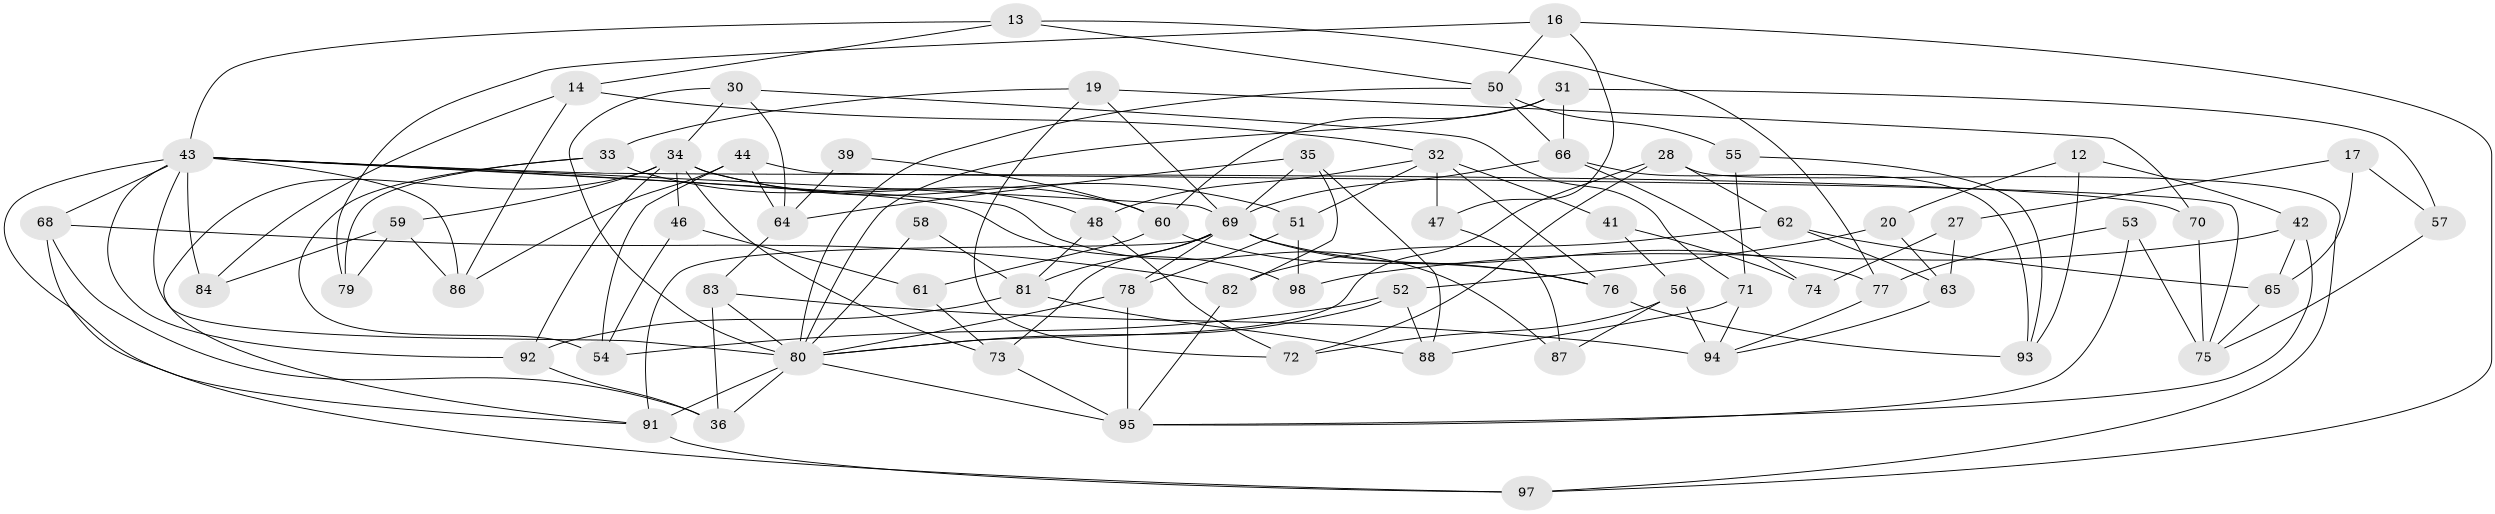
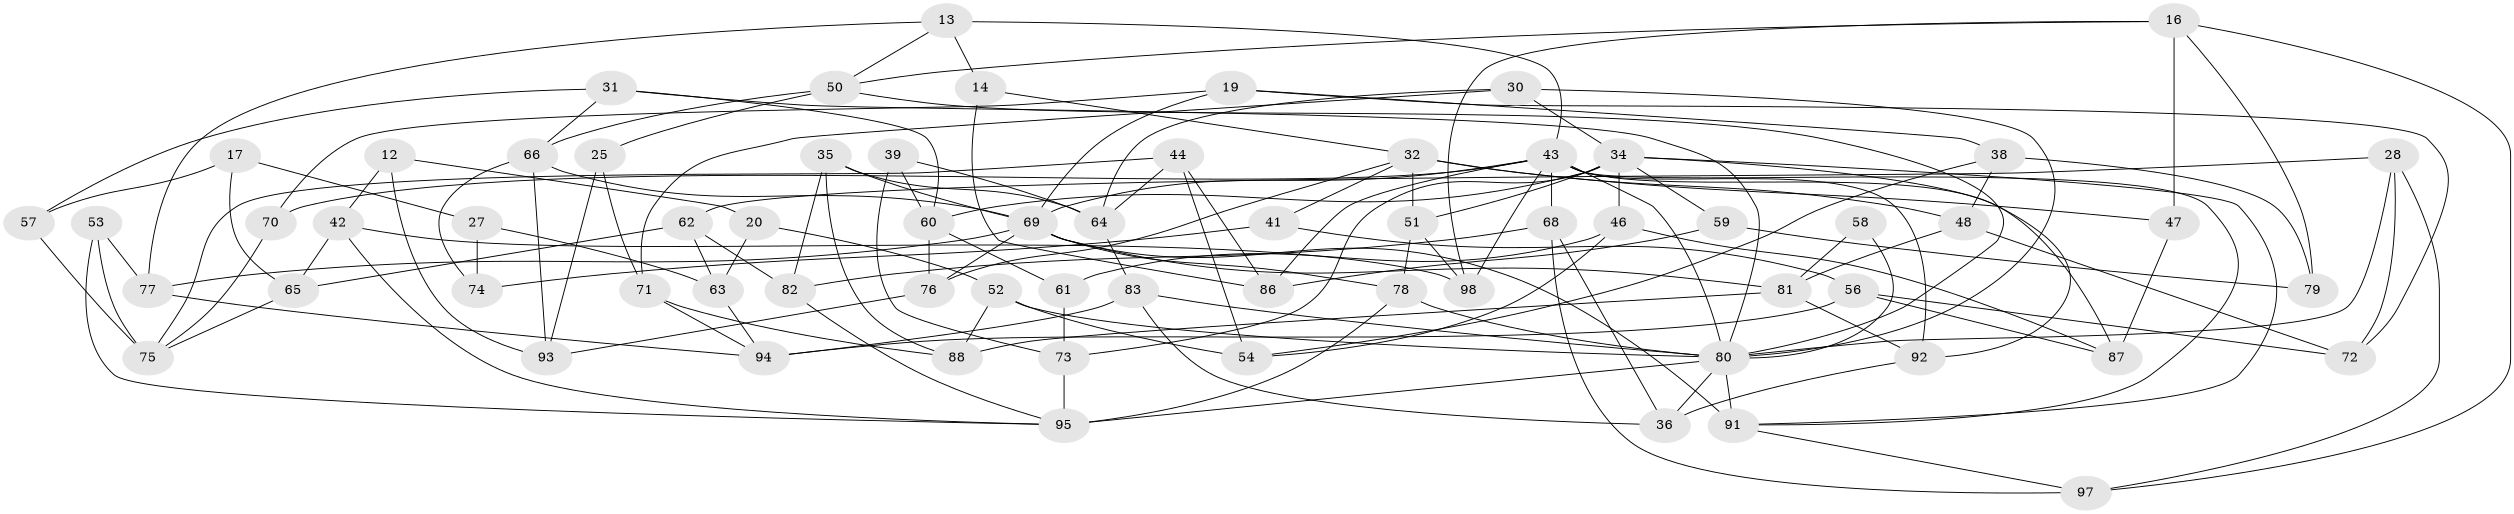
  graph {
    node [color=gray90 style=filled]
    12
    20
    42
    93
    52
    63
    98
    65
    95 [super="+49"]
    87 [super="+67"]
    47
    13
    14
    43 [super="+3+22+18"]
    50 [super="+15"]
    77
    32 [super="+25"]
-   84
    86
    69 [super="+40+26"]
    70
    n22 [label=80 super="+11+82"]
    91 [super="+21"]
    92
    68
    66 [super="+29"]
-   55
+   55 [label=25]
    94 [super="+90"]
    51
    41
    48
    76
    16
    79
    97
    17
    27
    57
    74
    75 [super="+2"]
    19
-   38 [label=33]
+   38
    72
    54
    73 [super="+33"]
    81 [super="+45+80"]
    78
    88
    28
    62
    n51 [label=82]
    n52 [label=36]
    34 [super="+9+23"]
    60
    46
    59
    30
    64 [super="+24"]
    71
    83
    31
    61
    56 [super="+36"]
    35
    39
    44
    53
    58
    12 -- 20
    12 -- 42
    12 -- 93
    20 -- 52
    20 -- 63
    42 -- 98
    42 -- 65
    42 -- 95
    52 -- n22
    52 -- 54
    52 -- 88
    63 -- 94
    65 -- 75
    47 -- 87
    13 -- 14
    13 -- 43
    13 -- 50
    13 -- 77
    14 -- 32
-   14 -- 84
    14 -- 86
    43 -- 98
    43 -- 87
-   43 -- 84 [weight=2]
    43 -- 86
    43 -- 69 [weight=2]
    43 -- 70
    43 -- n22
    43 -- 91
    43 -- 92
    43 -- 68
    50 -- n22
    50 -- 66
    50 -- 55 [weight=2]
    77 -- 94
    32 -- 47 [weight=2]
    32 -- 51
    32 -- 41
    32 -- 48
    32 -- 76
    69 -- 77
    69 -- 91 [weight=2]
    69 -- 76
-   69 -- 73
+   39 -- 73
    69 -- 81 [weight=2]
    69 -- 78
    70 -- 75
    n22 -- 95
    n22 -- 91
    n22 -- n52
    91 -- 97
    92 -- n52
    68 -- 97
    68 -- n51
    68 -- n52
    66 -- 93
    66 -- 69 [weight=2]
    66 -- 74
    55 -- 93
    55 -- 71
    51 -- 98
    51 -- 78
    41 -- 74
    41 -- 56 [weight=2]
    48 -- 72
    48 -- 81
    76 -- 93
+   16 -- 98
    16 -- 47
    16 -- 50
    16 -- 79
    16 -- 97
    17 -- 65
    17 -- 27
    17 -- 57
    27 -- 63
    27 -- 74
    57 -- 75
    19 -- 69
    19 -- 70
    19 -- 38
    19 -- 72
    38 -- 48
    38 -- 79
    38 -- 54
    73 -- 95 [weight=2]
    81 -- 92
    81 -- 88
    78 -- 95
    78 -- n22
    28 -- n22
    28 -- 97
    28 -- 72
    28 -- 62
    62 -- 63
    62 -- 65
    62 -- n51
    n51 -- 95
    34 -- 91
    34 -- 92
    34 -- 51
    34 -- 73
    34 -- 60
    34 -- 46
    34 -- 59
    60 -- 76
    60 -- 61
+   46 -- 87
    46 -- 54
    46 -- 61
-   59 -- 84
    59 -- 86
    59 -- 79
    30 -- n22
    30 -- 34
    30 -- 64
    30 -- 71
    64 -- 83
    71 -- 94
    71 -- 88
    83 -- n22
    83 -- 94
    83 -- n52
    31 -- n22
    31 -- 66
    31 -- 57
    31 -- 60
    61 -- 73 [weight=2]
    56 -- 87
    56 -- 94 [weight=2]
    56 -- 72
    35 -- 69
    35 -- 88
    35 -- n51
    35 -- 64
    39 -- 60
    39 -- 64 [weight=2]
    44 -- 86
    44 -- 75
    44 -- 54
    44 -- 64
    53 -- 95
    53 -- 77
    53 -- 75 [weight=2]
    58 -- n22
    58 -- 81 [weight=3]
  }
